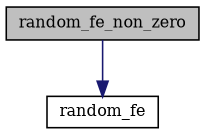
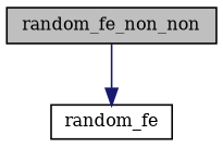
  digraph {
    rankdir=TB
    fontname="DejaVu Serif"
    node [color=black fontname="DejaVu Serif" fontsize=10 shape=record style=filled]
-   n1 [fillcolor=grey75 fontcolor=black height=0.2 label=random_fe_non_zero width=0.4]
+   n1 [fillcolor=grey75 fontcolor=black height=0.2 label=random_fe_non_non width=0.4]
    n2 [fillcolor=white height=0.2 label=random_fe width=0.4]
    n1 -> n2 [color=midnightblue fontname="DejaVu Serif" fontsize=10 labelfontname=Helvetica labelfontsize=10 style=solid]
  }
